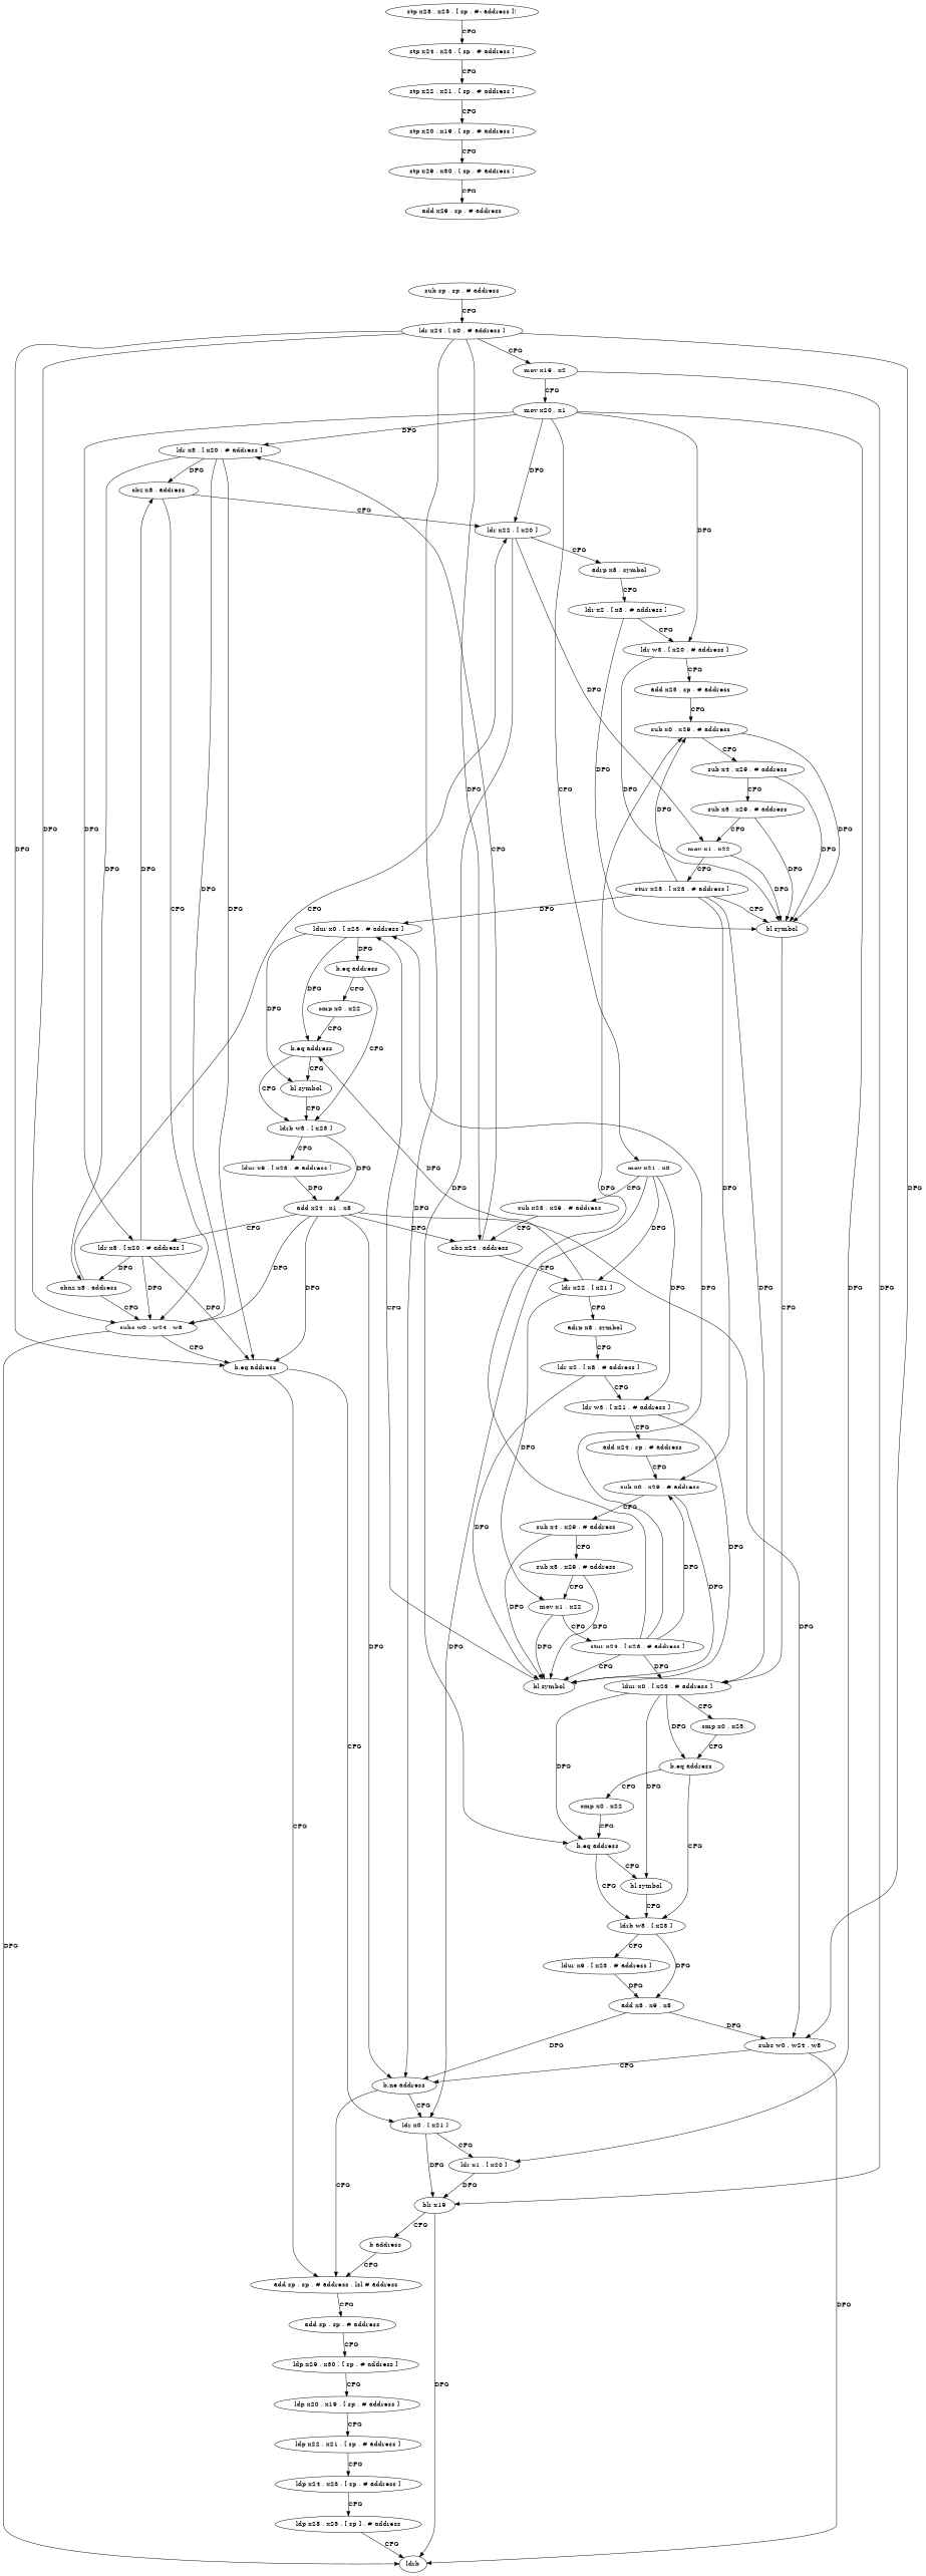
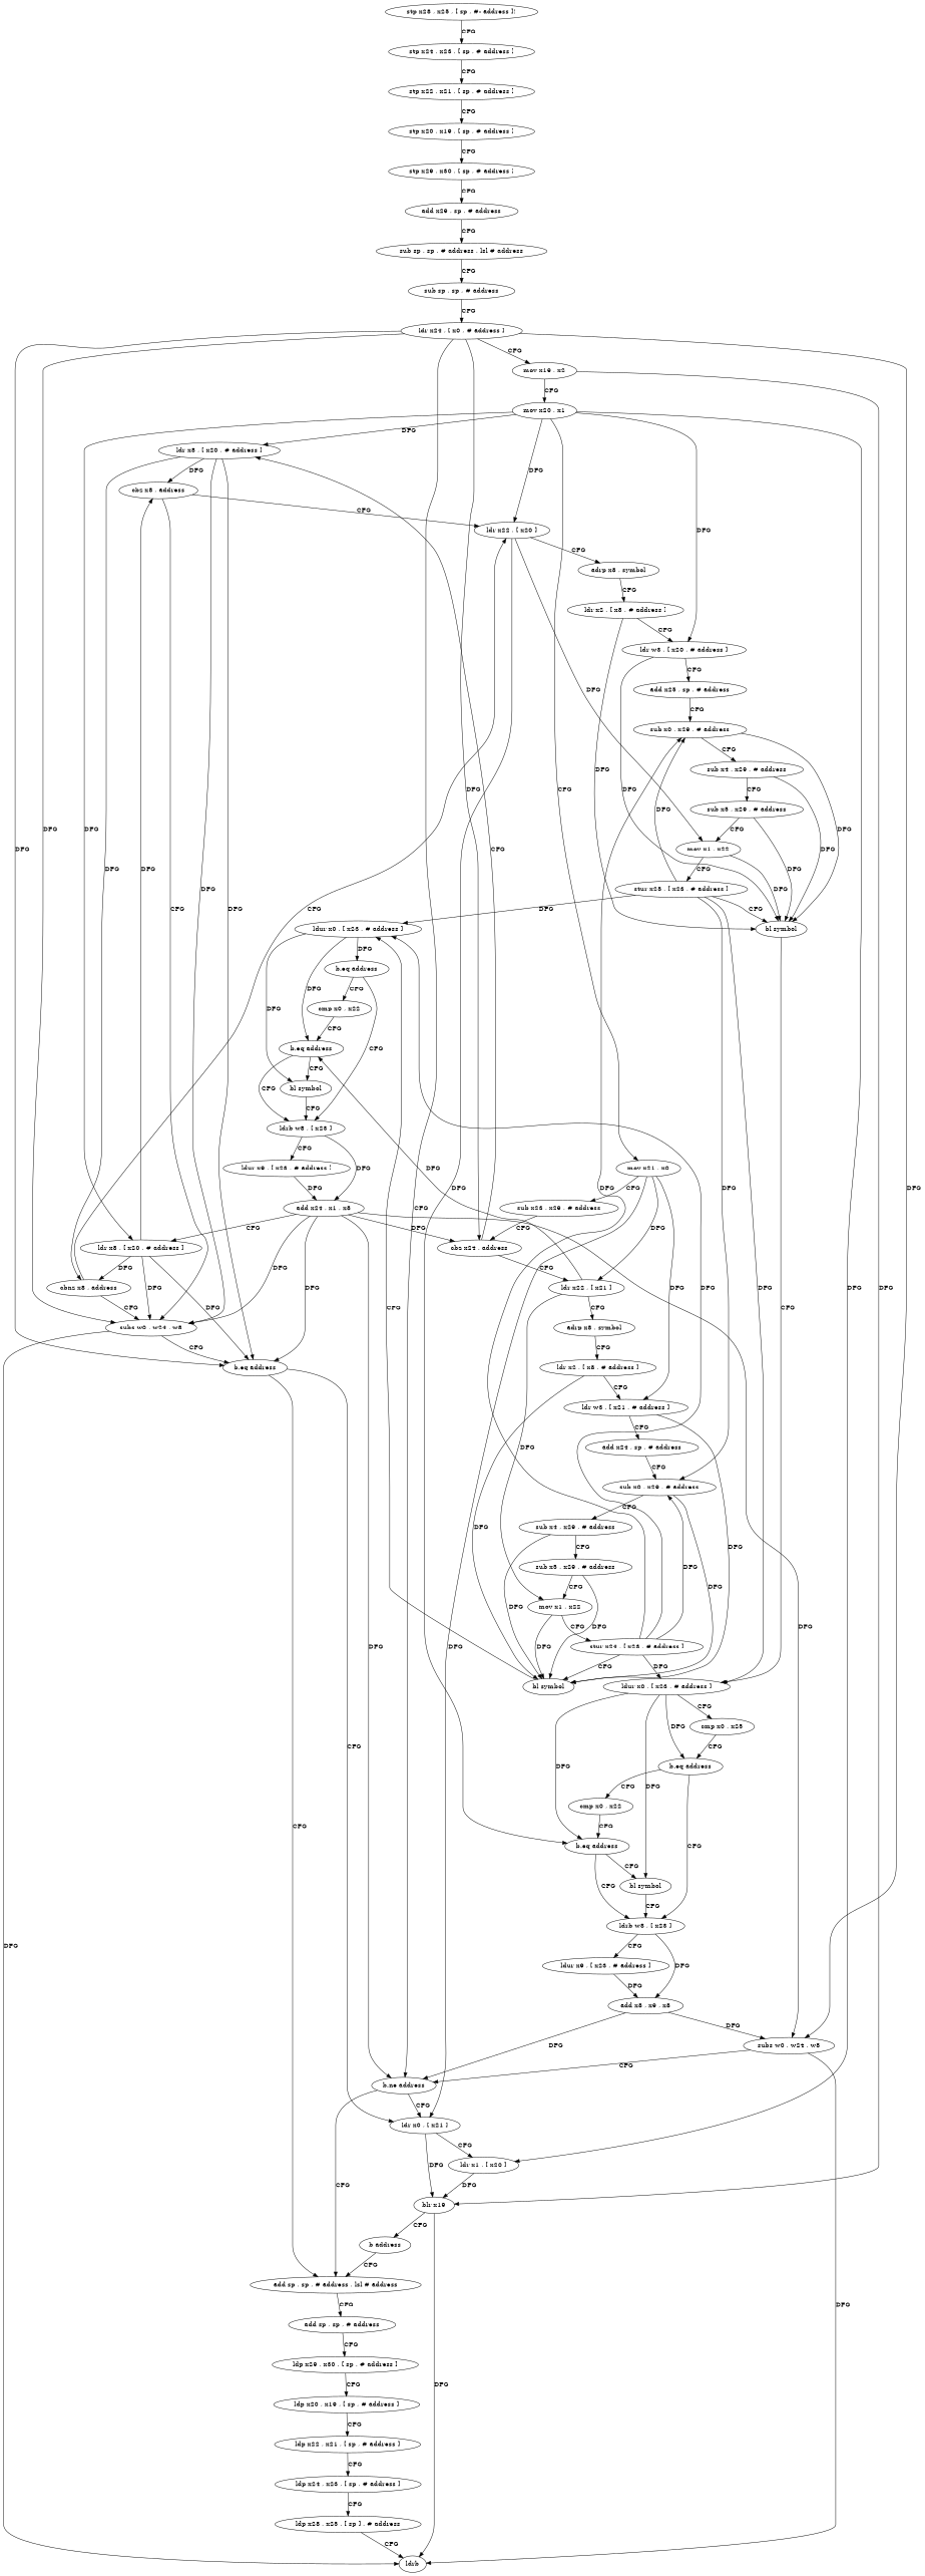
  digraph {
    n1 [label="stp x28 , x25 , [ sp , #- address ]!"]
    n2 [label="stp x24 , x23 , [ sp , # address ]"]
    n3 [label="stp x22 , x21 , [ sp , # address ]"]
    n4 [label="stp x20 , x19 , [ sp , # address ]"]
    n5 [label="stp x29 , x30 , [ sp , # address ]"]
    n6 [label="add x29 , sp , # address"]
+   n7 [label="sub sp , sp , # address , lsl # address"]
    n8 [label="sub sp , sp , # address"]
    n9 [label="ldr x24 , [ x0 , # address ]"]
    n10 [label="mov x19 , x2"]
    n11 [label="cbz x24 , address"]
    n12 [label="subs w0 , w24 , w8"]
    n13 [label="b.eq address"]
    n14 [label="subs w0 , w24 , w8"]
    n15 [label="b.ne address"]
    n16 [label="mov x20 , x1"]
    n17 [label="blr x19"]
    n18 [label="ldr x8 , [ x20 , # address ]"]
    n19 [label="ldr x22 , [ x21 ]"]
    n20 [label=ldrb]
    n21 [label="ldr x0 , [ x21 ]"]
    n22 [label="add sp , sp , # address , lsl # address"]
    n23 [label="mov x21 , x0"]
    n24 [label="ldr x22 , [ x20 ]"]
    n25 [label="ldr x8 , [ x20 , # address ]"]
    n26 [label="ldr w3 , [ x20 , # address ]"]
    n27 [label="ldr x1 , [ x20 ]"]
    n28 [label="b address"]
    n29 [label="sub x23 , x29 , # address"]
    n30 [label="ldr w3 , [ x21 , # address ]"]
    n31 [label="cbz x8 , address"]
    n32 [label="cbnz x8 , address"]
    n33 [label="adrp x8 , symbol"]
    n34 [label="mov x1 , x22"]
    n35 [label="b.eq address"]
    n36 [label="bl symbol"]
    n37 [label="add x25 , sp , # address"]
    n38 [label="adrp x8 , symbol"]
    n39 [label="mov x1 , x22"]
    n40 [label="b.eq address"]
    n41 [label="bl symbol"]
    n42 [label="add x24 , sp , # address"]
    n43 [label="ldr x2 , [ x8 , # address ]"]
    n44 [label="stur x24 , [ x23 , # address ]"]
    n45 [label="bl symbol"]
    n46 [label="ldrb w8 , [ x23 ]"]
    n47 [label="ldur x0 , [ x23 , # address ]"]
    n48 [label="sub x0 , x29 , # address"]
    n49 [label="sub x4 , x29 , # address"]
    n50 [label="sub x5 , x29 , # address"]
    n51 [label="sub x0 , x29 , # address"]
    n52 [label="ldur x0 , [ x23 , # address ]"]
    n53 [label="b.eq address"]
    n54 [label="sub x4 , x29 , # address"]
    n55 [label="cmp x0 , x25"]
    n56 [label="b.eq address"]
    n57 [label="bl symbol"]
    n58 [label="cmp x0 , x22"]
    n59 [label="ldur x9 , [ x23 , # address ]"]
    n60 [label="add x24 , x1 , x8"]
    n61 [label="ldr x2 , [ x8 , # address ]"]
    n62 [label="stur x25 , [ x23 , # address ]"]
    n63 [label="ldrb w8 , [ x23 ]"]
    n64 [label="sub x5 , x29 , # address"]
    n65 [label="cmp x0 , x22"]
    n66 [label="ldur x9 , [ x23 , # address ]"]
    n67 [label="add x8 , x9 , x8"]
    n68 [label="add sp , sp , # address"]
    n69 [label="ldp x29 , x30 , [ sp , # address ]"]
    n70 [label="ldp x20 , x19 , [ sp , # address ]"]
    n71 [label="ldp x22 , x21 , [ sp , # address ]"]
    n72 [label="ldp x24 , x23 , [ sp , # address ]"]
    n73 [label="ldp x28 , x25 , [ sp ] , # address"]
    n1 -> n2 [label=CFG]
    n2 -> n3 [label=CFG]
    n3 -> n4 [label=CFG]
    n4 -> n5 [label=CFG]
    n5 -> n6 [label=CFG]
+   n6 -> n7 [label=CFG]
+   n7 -> n8 [label=CFG]
    n8 -> n9 [label=CFG]
    n9 -> n10 [label=CFG]
    n9 -> n11 [label=DFG]
    n9 -> n12 [label=DFG]
    n9 -> n13 [label=DFG]
    n9 -> n14 [label=DFG]
-   n9 -> n15 [label=DFG]
+   n9 -> n15 [label=CFG]
    n10 -> n16 [label=CFG]
    n10 -> n17 [label=DFG]
    n11 -> n18 [label=CFG]
    n11 -> n19 [label=CFG]
    n12 -> n13 [label=CFG]
    n12 -> n20 [label=DFG]
    n13 -> n21 [label=CFG]
    n13 -> n22 [label=CFG]
    n14 -> n15 [label=CFG]
    n14 -> n20 [label=DFG]
    n15 -> n21 [label=CFG]
    n15 -> n22 [label=CFG]
    n16 -> n18 [label=DFG]
    n16 -> n23 [label=CFG]
    n16 -> n24 [label=DFG]
    n16 -> n25 [label=DFG]
    n16 -> n26 [label=DFG]
    n16 -> n27 [label=DFG]
    n17 -> n20 [label=DFG]
    n17 -> n28 [label=CFG]
    n18 -> n12 [label=DFG]
    n18 -> n13 [label=DFG]
    n18 -> n31 [label=DFG]
    n18 -> n32 [label=DFG]
    n19 -> n38 [label=CFG]
    n19 -> n39 [label=DFG]
    n19 -> n40 [label=DFG]
    n21 -> n17 [label=DFG]
    n21 -> n27 [label=CFG]
    n22 -> n68 [label=CFG]
    n23 -> n19 [label=DFG]
    n23 -> n21 [label=DFG]
    n23 -> n29 [label=CFG]
    n23 -> n30 [label=DFG]
    n24 -> n33 [label=CFG]
    n24 -> n34 [label=DFG]
    n24 -> n35 [label=DFG]
    n25 -> n12 [label=DFG]
    n25 -> n13 [label=DFG]
    n25 -> n31 [label=DFG]
    n25 -> n32 [label=DFG]
    n26 -> n36 [label=DFG]
    n26 -> n37 [label=CFG]
    n27 -> n17 [label=DFG]
    n28 -> n22 [label=CFG]
    n29 -> n11 [label=CFG]
    n30 -> n41 [label=DFG]
    n30 -> n42 [label=CFG]
    n31 -> n12 [label=CFG]
    n31 -> n24 [label=CFG]
    n32 -> n12 [label=CFG]
    n32 -> n24 [label=CFG]
    n33 -> n61 [label=CFG]
    n34 -> n36 [label=DFG]
    n34 -> n62 [label=CFG]
    n35 -> n57 [label=CFG]
    n35 -> n63 [label=CFG]
    n36 -> n52 [label=CFG]
    n37 -> n51 [label=CFG]
    n38 -> n43 [label=CFG]
    n39 -> n41 [label=DFG]
    n39 -> n44 [label=CFG]
    n40 -> n45 [label=CFG]
    n40 -> n46 [label=CFG]
    n41 -> n47 [label=CFG]
    n42 -> n48 [label=CFG]
    n43 -> n30 [label=CFG]
    n43 -> n41 [label=DFG]
    n44 -> n41 [label=CFG]
    n44 -> n47 [label=DFG]
    n44 -> n48 [label=DFG]
    n44 -> n51 [label=DFG]
    n44 -> n52 [label=DFG]
    n45 -> n46 [label=CFG]
    n46 -> n59 [label=CFG]
    n46 -> n60 [label=DFG]
    n47 -> n40 [label=DFG]
    n47 -> n45 [label=DFG]
    n47 -> n53 [label=DFG]
    n48 -> n41 [label=DFG]
    n48 -> n49 [label=CFG]
    n49 -> n41 [label=DFG]
    n49 -> n50 [label=CFG]
    n50 -> n39 [label=CFG]
    n50 -> n41 [label=DFG]
    n51 -> n36 [label=DFG]
    n51 -> n54 [label=CFG]
    n52 -> n35 [label=DFG]
    n52 -> n55 [label=CFG]
    n52 -> n56 [label=DFG]
    n52 -> n57 [label=DFG]
    n53 -> n46 [label=CFG]
    n53 -> n58 [label=CFG]
    n54 -> n36 [label=DFG]
    n54 -> n64 [label=CFG]
    n55 -> n56 [label=CFG]
    n56 -> n63 [label=CFG]
    n56 -> n65 [label=CFG]
    n57 -> n63 [label=CFG]
    n58 -> n40 [label=CFG]
    n59 -> n60 [label=DFG]
    n60 -> n11 [label=DFG]
    n60 -> n12 [label=DFG]
    n60 -> n13 [label=DFG]
    n60 -> n14 [label=DFG]
    n60 -> n15 [label=DFG]
    n60 -> n25 [label=CFG]
    n61 -> n26 [label=CFG]
    n61 -> n36 [label=DFG]
    n62 -> n36 [label=CFG]
    n62 -> n47 [label=DFG]
    n62 -> n48 [label=DFG]
    n62 -> n51 [label=DFG]
    n62 -> n52 [label=DFG]
    n63 -> n66 [label=CFG]
    n63 -> n67 [label=DFG]
    n64 -> n34 [label=CFG]
    n64 -> n36 [label=DFG]
    n65 -> n35 [label=CFG]
    n66 -> n67 [label=DFG]
    n67 -> n14 [label=DFG]
    n67 -> n15 [label=DFG]
    n68 -> n69 [label=CFG]
    n69 -> n70 [label=CFG]
    n70 -> n71 [label=CFG]
    n71 -> n72 [label=CFG]
    n72 -> n73 [label=CFG]
    n73 -> n20 [label=CFG]
  }
